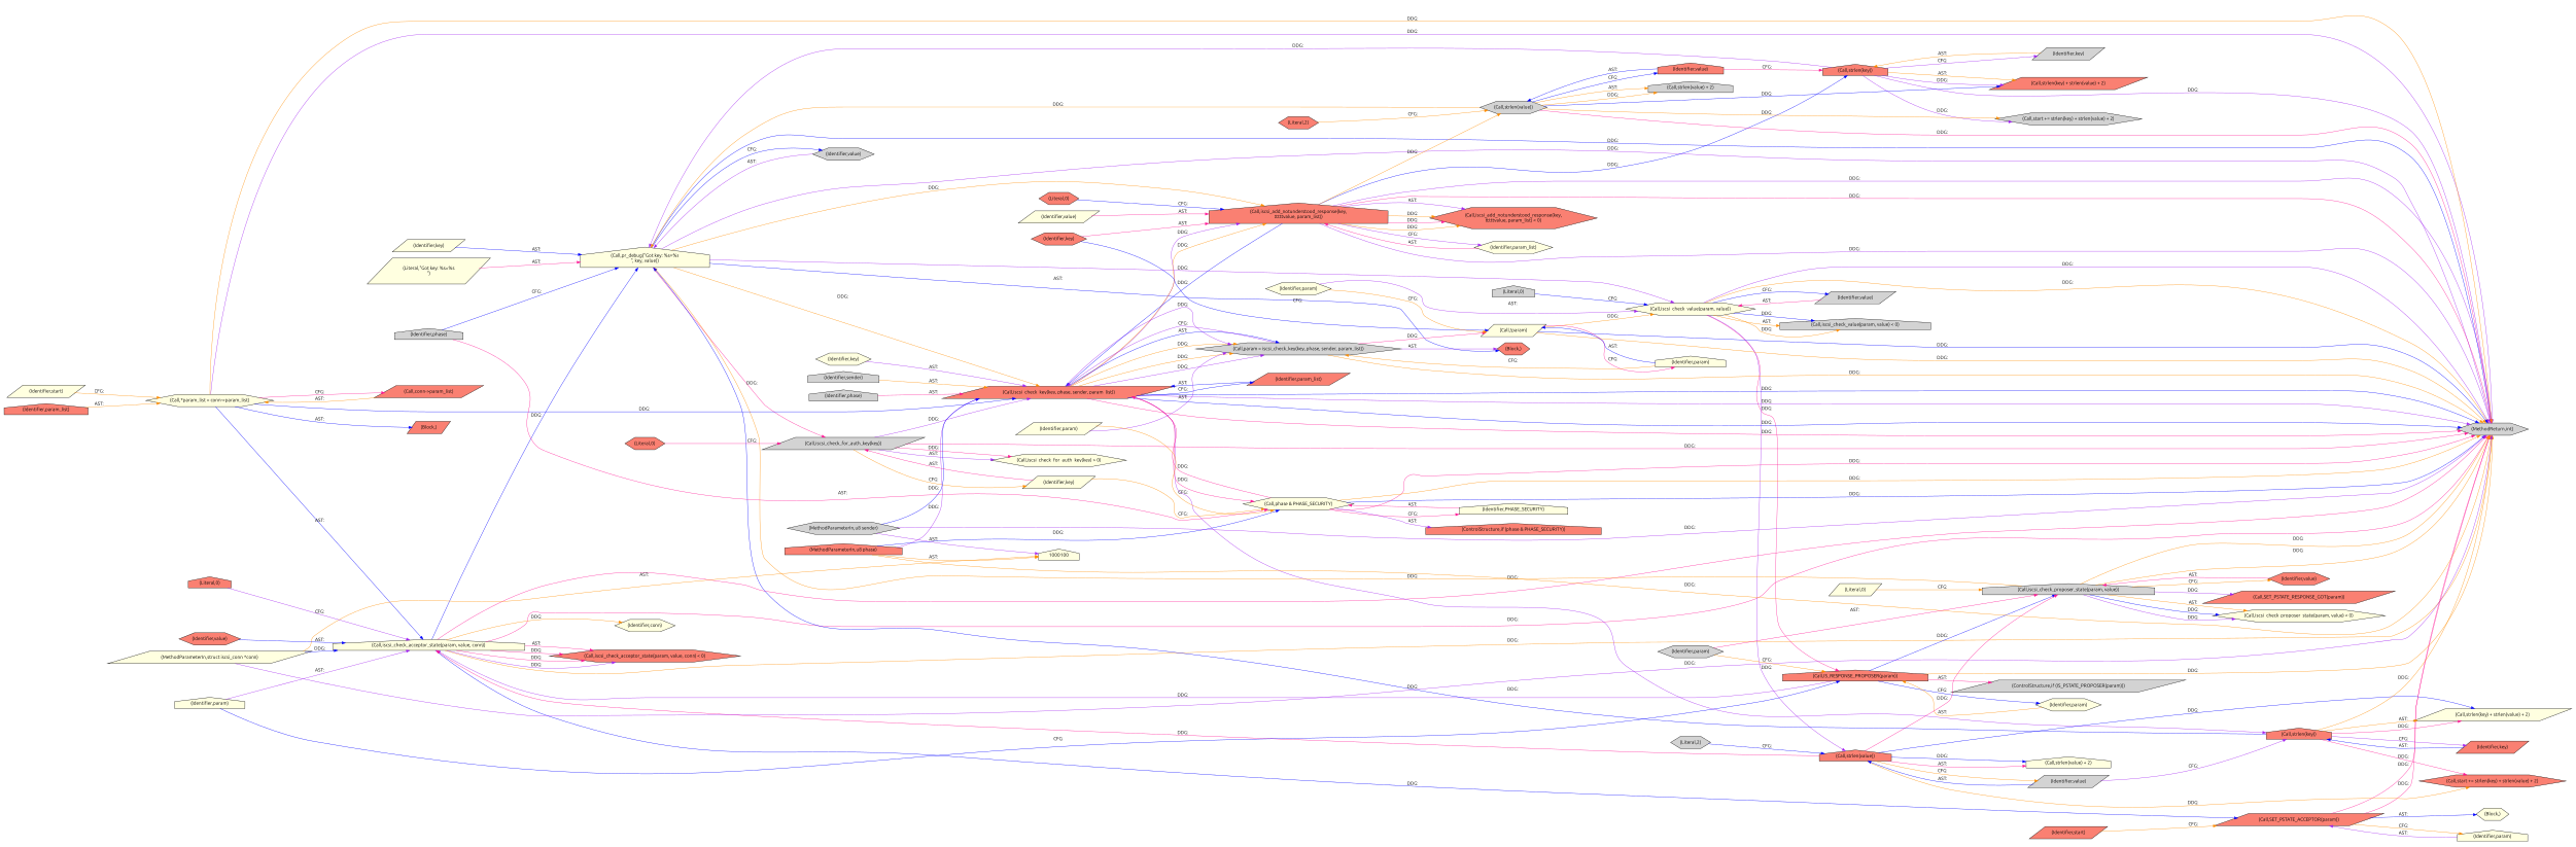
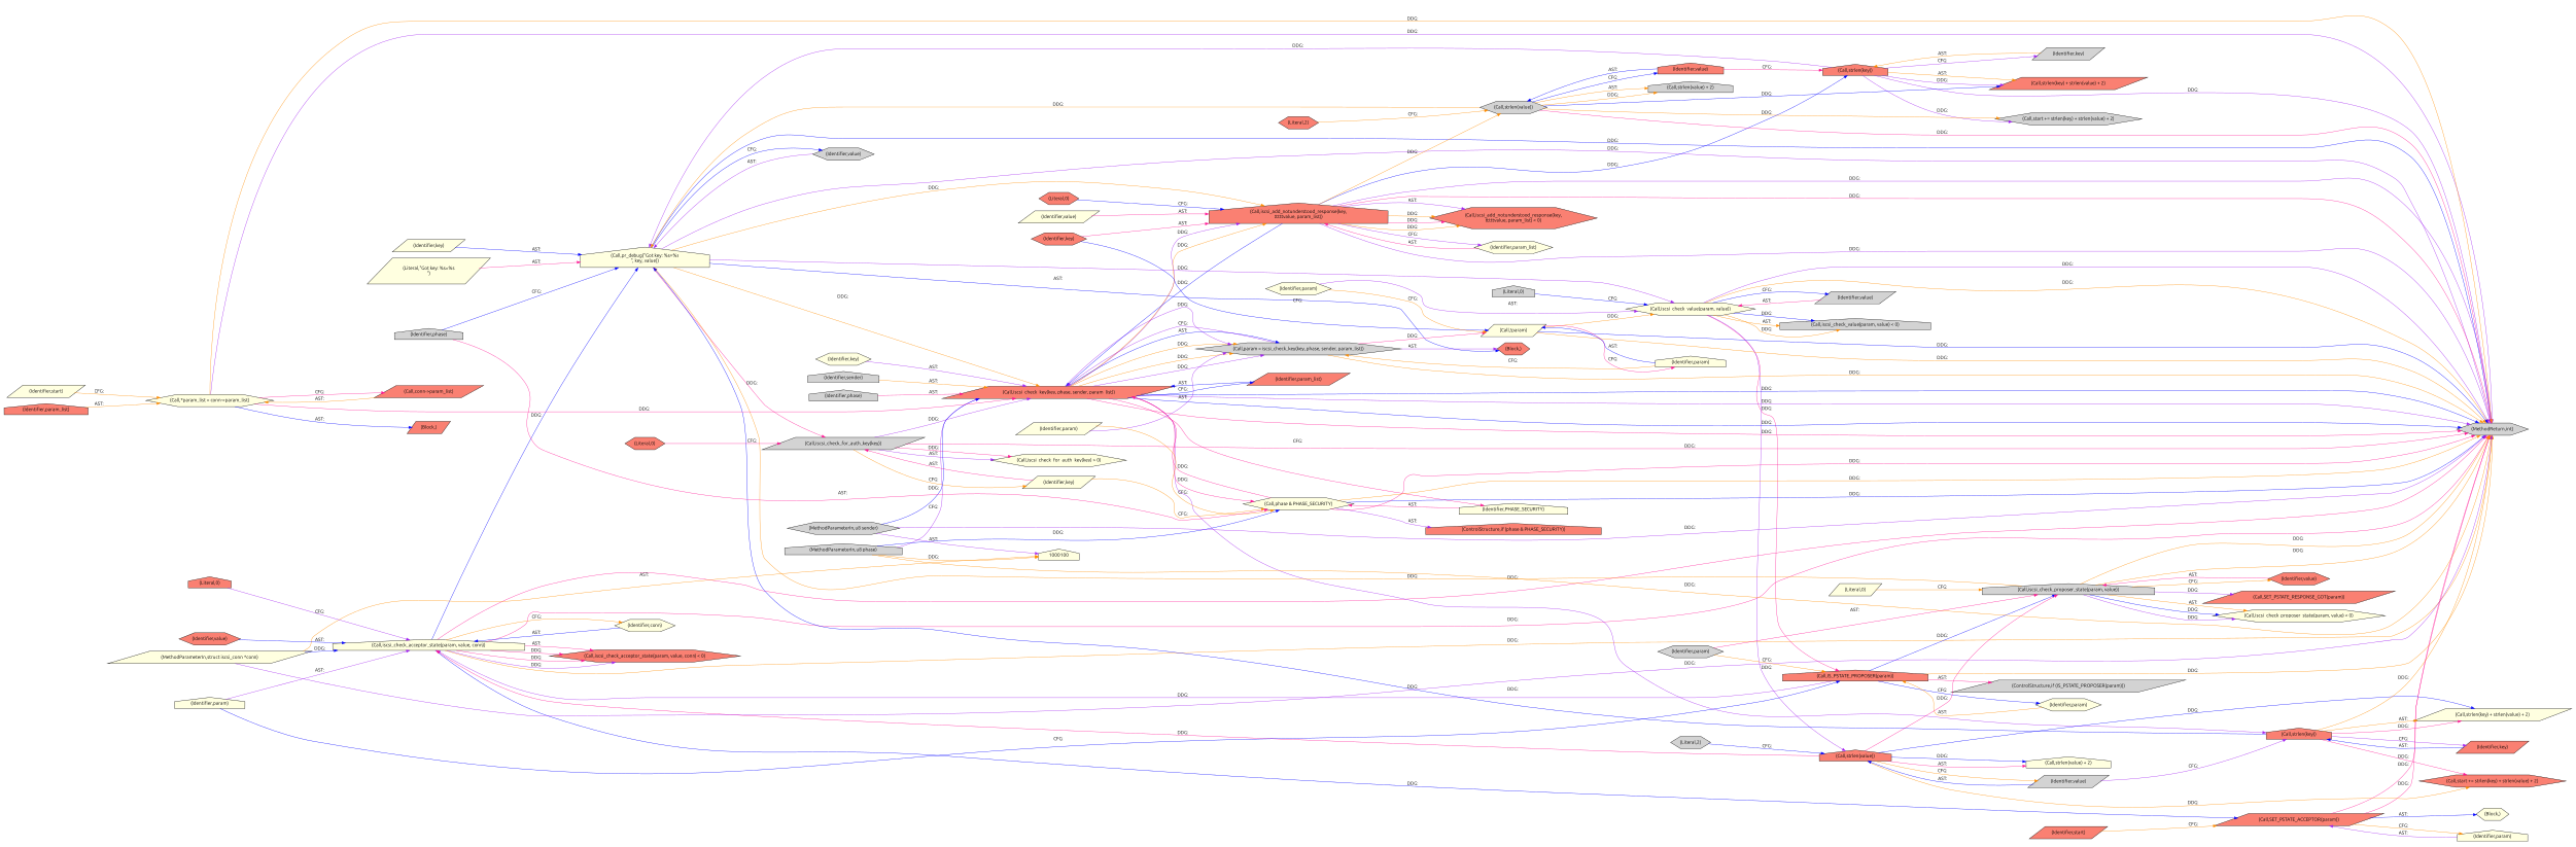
  digraph {
    fontname=Ubuntu
    rankdir=LR
    node [fillcolor=lightyellow fontname=Ubuntu shape=hexagon style=filled]
    edge [color=darkorange fontname=Ubuntu]
    n1 [fillcolor=salmon label="(Call,SET_PSTATE_ACCEPTOR(param))" shape=parallelogram]
    n2 [label="(Block,)"]
    n3 [label="(Identifier,param)" shape=house]
    n4 [fillcolor=lightgrey label="(MethodReturn,int)"]
    n5 [label="(Call,iscsi_check_acceptor_state(param, value, conn))" shape=house]
    n6 [label="(Call,pr_debug(\"Got key: %s=%s\n\", key, value))" shape=house]
    n7 [fillcolor=salmon label="(Call,iscsi_check_acceptor_state(param, value, conn) < 0)"]
    n8 [label="(Identifier,conn)"]
    n9 [label="(Call,iscsi_check_value(param, value))"]
    n10 [fillcolor=salmon label="(Call,iscsi_check_key(key, phase, sender, param_list))" shape=parallelogram]
    n11 [fillcolor=salmon label="(Block,)"]
    n12 [fillcolor=salmon label="(Call,iscsi_add_notunderstood_response(key,\n\t\t\t\t\tvalue, param_list))" shape=house]
    n13 [fillcolor=lightgrey label="(Call,iscsi_check_for_auth_key(key))" shape=parallelogram]
    n14 [fillcolor=lightgrey label="(Identifier,value)"]
-   n15 [fillcolor=salmon label="(Call,IS_RESPONSE_PROPOSER(param))" shape=house]
+   n15 [fillcolor=salmon label="(Call,IS_PSTATE_PROPOSER(param))" shape=house]
    n16 [fillcolor=lightgrey label="(Call,iscsi_check_proposer_state(param, value))" shape=house]
    n17 [label="(Identifier,param)"]
    n18 [fillcolor=lightgrey label="(ControlStructure,if (IS_PSTATE_PROPOSER(param)))" shape=parallelogram]
    n19 [fillcolor=salmon label="(Call,SET_PSTATE_RESPONSE_GOT(param))" shape=parallelogram]
    n20 [label="(Call,iscsi_check_proposer_state(param, value) < 0)"]
    n21 [fillcolor=salmon label="(Identifier,value)"]
    n22 [fillcolor=salmon label="(Call,strlen(value))" shape=house]
    n23 [fillcolor=lightgrey label="(Call,iscsi_check_value(param, value) < 0)" shape=house]
    n24 [fillcolor=lightgrey label="(Identifier,value)" shape=parallelogram]
    n25 [label="(Call,strlen(key) + strlen(value) + 2)" shape=parallelogram]
    n26 [fillcolor=salmon label="(Call,start += strlen(key) + strlen(value) + 2)"]
    n27 [fillcolor=lightgrey label="(Identifier,value)" shape=parallelogram]
    n28 [label="(Call,strlen(value) + 2)" shape=house]
    n29 [label="(Call,!param)" shape=parallelogram]
    n30 [label="(Identifier,param)" shape=house]
    n31 [fillcolor=lightgrey label="(Call,param = iscsi_check_key(key, phase, sender, param_list))"]
    n32 [fillcolor=salmon label="(Call,strlen(key))" shape=house]
    n33 [label="(Call,phase & PHASE_SECURITY)"]
    n34 [fillcolor=salmon label="(Identifier,param_list)" shape=parallelogram]
    n35 [fillcolor=salmon label="(Call,strlen(key))" shape=house]
    n36 [fillcolor=lightgrey label="(Call,strlen(value))"]
    n37 [label="(Identifier,param_list)"]
    n38 [fillcolor=salmon label="(Call,iscsi_add_notunderstood_response(key,\n\t\t\t\t\tvalue, param_list) < 0)"]
    n39 [fillcolor=salmon label="(Identifier,key)" shape=parallelogram]
    n40 [label="(Identifier,PHASE_SECURITY)" shape=house]
    n41 [fillcolor=salmon label="(ControlStructure,if (phase & PHASE_SECURITY))" shape=house]
    n42 [label="(Call,iscsi_check_for_auth_key(key) > 0)"]
    n43 [label="(Identifier,key)" shape=parallelogram]
    n44 [fillcolor=lightgrey label="(Identifier,key)" shape=parallelogram]
    n45 [fillcolor=salmon label="(Call,strlen(key) + strlen(value) + 2)" shape=parallelogram]
    n46 [fillcolor=lightgrey label="(Call,start += strlen(key) + strlen(value) + 2)"]
    n47 [fillcolor=salmon label="(Identifier,value)" shape=house]
    n48 [fillcolor=lightgrey label="(Call,strlen(value) + 2)" shape=house]
-   n49 [fillcolor=salmon label="(MethodParameterIn,u8 phase)" shape=house]
+   n49 [fillcolor=lightgrey label="(MethodParameterIn,u8 phase)" shape=house]
    1000100 [shape=house]
    n51 [fillcolor=lightgrey label="(MethodParameterIn,u8 sender)"]
    n52 [label="(Call,*param_list = conn->param_list)"]
    n53 [fillcolor=salmon label="(Call,conn->param_list)" shape=parallelogram]
    n54 [fillcolor=salmon label="(Block,)" shape=parallelogram]
    n55 [label="(MethodParameterIn,struct iscsi_conn *conn)" shape=parallelogram]
    n56 [fillcolor=lightgrey label="(Literal,2)"]
    n57 [fillcolor=salmon label="(Identifier,start)" shape=parallelogram]
    n58 [label="(Identifier,param)" shape=parallelogram]
    n59 [label="(Literal,0)" shape=parallelogram]
    n60 [fillcolor=salmon label="(Literal,0)"]
    n61 [label="(Identifier,start)" shape=parallelogram]
    n62 [fillcolor=lightgrey label="(Identifier,phase)" shape=house]
    n63 [fillcolor=salmon label="(Identifier,key)"]
    n64 [label="(Literal,\"Got key: %s=%s\n\")" shape=parallelogram]
    n65 [fillcolor=salmon label="(Literal,0)"]
    n66 [fillcolor=salmon label="(Literal,2)"]
    n67 [fillcolor=lightgrey label="(Literal,0)" shape=house]
    n68 [fillcolor=salmon label="(Identifier,param_list)" shape=house]
    n69 [label="(Identifier,param)" shape=house]
    n70 [label="(Identifier,key)"]
    n71 [fillcolor=salmon label="(Literal,0)" shape=house]
    n72 [fillcolor=lightgrey label="(Identifier,phase)" shape=house]
    n73 [fillcolor=lightgrey label="(Identifier,param)"]
    n74 [label="(Identifier,key)" shape=parallelogram]
    n75 [label="(Identifier,value)" shape=parallelogram]
    n76 [fillcolor=salmon label="(Identifier,value)"]
    n77 [label="(Identifier,param)"]
    n78 [fillcolor=lightgrey label="(Identifier,sender)" shape=house]
    n1 -> n2 [color=blue label="AST: "]
    n1 -> n3 [label="CFG: "]
    n1 -> n4 [color=deeppink label="DDG: "]
    n1 -> n4 [color=deeppink label="DDG: "]
    n3 -> n1 [color=purple label="AST: "]
    n5 -> n1 [color=blue label="DDG: "]
    n5 -> n4 [color=deeppink label="DDG: "]
    n5 -> n4 [label="DDG: "]
    n5 -> n4 [color=deeppink label="DDG: "]
    n5 -> n6 [color=blue label="DDG: "]
    n5 -> n7 [color=deeppink label="AST: "]
    n5 -> n7 [color=deeppink label="DDG: "]
    n5 -> n7 [color=deeppink label="DDG: "]
    n5 -> n7 [color=purple label="DDG: "]
-   n5 -> n8 [label="DDG: "]
+   n5 -> n8 [label="CFG: "]
    n6 -> n4 [color=blue label="DDG: "]
    n6 -> n4 [color=purple label="DDG: "]
    n6 -> n9 [color=purple label="DDG: "]
    n6 -> n10 [label="DDG: "]
    n6 -> n11 [color=blue label="AST: "]
    n6 -> n12 [label="DDG: "]
    n6 -> n13 [color=deeppink label="DDG: "]
    n6 -> n14 [color=blue label="CFG: "]
-   n52 -> n5 [color=blue label="AST: "]
+   n8 -> n5 [color=blue label="AST: "]
    n9 -> n4 [label="DDG: "]
    n9 -> n4 [color=purple label="DDG: "]
    n9 -> n15 [color=deeppink label="DDG: "]
    n9 -> n22 [color=purple label="DDG: "]
    n9 -> n23 [label="AST: "]
    n9 -> n23 [label="DDG: "]
    n9 -> n23 [color=blue label="DDG: "]
    n9 -> n24 [color=blue label="CFG: "]
    n10 -> n4 [color=blue label="DDG: "]
    n10 -> n4 [color=purple label="DDG: "]
    n10 -> n4 [color=blue label="DDG: "]
    n10 -> n4 [color=deeppink label="DDG: "]
    n10 -> n12 [color=purple label="DDG: "]
    n10 -> n12 [label="DDG: "]
    n10 -> n31 [color=blue label="AST: "]
    n10 -> n31 [label="DDG: "]
    n10 -> n31 [label="DDG: "]
    n10 -> n31 [color=purple label="DDG: "]
    n10 -> n31 [color=purple label="DDG: "]
    n10 -> n32 [color=purple label="DDG: "]
    n10 -> n33 [color=deeppink label="DDG: "]
    n10 -> n34 [color=blue label="CFG: "]
    n12 -> n4 [color=deeppink label="DDG: "]
    n12 -> n4 [color=purple label="DDG: "]
    n12 -> n4 [color=purple label="DDG: "]
    n12 -> n10 [color=blue label="DDG: "]
    n12 -> n35 [color=blue label="DDG: "]
    n12 -> n36 [label="DDG: "]
    n12 -> n37 [color=purple label="CFG: "]
    n12 -> n38 [color=purple label="AST: "]
    n12 -> n38 [label="DDG: "]
    n12 -> n38 [color=deeppink label="DDG: "]
    n12 -> n38 [label="DDG: "]
    n13 -> n4 [color=deeppink label="DDG: "]
    n13 -> n10 [color=purple label="DDG: "]
    n13 -> n42 [color=purple label="AST: "]
    n13 -> n42 [color=deeppink label="DDG: "]
    n13 -> n43 [label="CFG: "]
    n14 -> n6 [color=purple label="AST: "]
    n15 -> n4 [label="DDG: "]
    n15 -> n5 [color=purple label="DDG: "]
    n15 -> n16 [color=blue label="DDG: "]
    n15 -> n17 [color=blue label="CFG: "]
    n15 -> n18 [color=deeppink label="AST: "]
    n16 -> n4 [label="DDG: "]
    n16 -> n4 [label="DDG: "]
    n16 -> n6 [label="DDG: "]
    n16 -> n19 [color=purple label="DDG: "]
    n16 -> n20 [label="AST: "]
    n16 -> n20 [color=blue label="DDG: "]
    n16 -> n20 [color=purple label="DDG: "]
    n16 -> n21 [label="CFG: "]
    n17 -> n15 [label="AST: "]
    n21 -> n16 [color=deeppink label="AST: "]
    n22 -> n5 [color=deeppink label="DDG: "]
    n22 -> n16 [color=deeppink label="DDG: "]
    n22 -> n25 [color=blue label="DDG: "]
    n22 -> n26 [label="DDG: "]
    n22 -> n27 [label="CFG: "]
    n22 -> n28 [color=deeppink label="AST: "]
    n22 -> n28 [color=blue label="DDG: "]
    n24 -> n9 [color=deeppink label="AST: "]
    n27 -> n22 [color=blue label="AST: "]
    n27 -> n32 [color=purple label="CFG: "]
    n29 -> n4 [color=blue label="DDG: "]
    n29 -> n4 [label="DDG: "]
    n29 -> n9 [label="DDG: "]
    n29 -> n30 [color=deeppink label="CFG: "]
    n30 -> n29 [color=blue label="AST: "]
    n30 -> n31 [label="CFG: "]
    n31 -> n4 [label="DDG: "]
    n31 -> n10 [color=purple label="CFG: "]
    n31 -> n11 [color=purple label="AST: "]
    n31 -> n29 [color=deeppink label="DDG: "]
    n32 -> n4 [label="DDG: "]
    n32 -> n6 [color=blue label="DDG: "]
    n32 -> n25 [label="AST: "]
    n32 -> n25 [color=deeppink label="DDG: "]
    n32 -> n26 [color=deeppink label="DDG: "]
    n32 -> n39 [color=purple label="CFG: "]
    n33 -> n4 [color=blue label="DDG: "]
    n33 -> n4 [color=deeppink label="DDG: "]
    n33 -> n4 [label="DDG: "]
    n33 -> n10 [color=deeppink label="DDG: "]
-   n33 -> n40 [color=deeppink label="CFG: "]
+   n10 -> n40 [color=deeppink label="CFG: "]
    n33 -> n41 [color=purple label="AST: "]
    n34 -> n10 [color=blue label="AST: "]
    n35 -> n4 [color=purple label="DDG: "]
    n35 -> n6 [color=purple label="DDG: "]
    n35 -> n44 [color=purple label="CFG: "]
    n35 -> n45 [label="AST: "]
    n35 -> n45 [color=purple label="DDG: "]
    n35 -> n46 [color=purple label="DDG: "]
    n36 -> n4 [color=deeppink label="DDG: "]
    n36 -> n6 [label="DDG: "]
    n36 -> n45 [color=blue label="DDG: "]
    n36 -> n46 [label="DDG: "]
    n36 -> n47 [color=blue label="CFG: "]
    n36 -> n48 [label="AST: "]
    n36 -> n48 [label="DDG: "]
    n37 -> n12 [color=deeppink label="AST: "]
    n39 -> n32 [color=blue label="AST: "]
    n40 -> n33 [color=deeppink label="AST: "]
    n43 -> n13 [color=deeppink label="AST: "]
    n43 -> n33 [label="CFG: "]
    n44 -> n35 [label="AST: "]
    n47 -> n35 [color=deeppink label="CFG: "]
    n47 -> n36 [color=blue label="AST: "]
    n49 -> n4 [label="DDG: "]
-   n49 -> n10 [color=purple label="DDG: "]
+   n49 -> n10 [color=purple label="CFG: "]
    n49 -> n33 [color=blue label="DDG: "]
-   n49 -> 1000100 [label="AST: "]
+   n49 -> 1000100 [label="DDG: "]
    n51 -> n4 [color=purple label="DDG: "]
    n51 -> n10 [color=blue label="DDG: "]
    n51 -> 1000100 [color=purple label="AST: "]
    n52 -> n4 [color=purple label="DDG: "]
    n52 -> n4 [label="DDG: "]
-   n52 -> n10 [color=blue label="DDG: "]
+   n52 -> n10 [color=deeppink label="DDG: "]
    n52 -> n53 [color=deeppink label="CFG: "]
    n52 -> n54 [color=blue label="AST: "]
    n53 -> n52 [label="AST: "]
    n55 -> n4 [color=purple label="DDG: "]
    n55 -> n5 [color=blue label="DDG: "]
    n55 -> 1000100 [label="AST: "]
    n56 -> n22 [color=blue label="CFG: "]
    n57 -> n1 [label="CFG: "]
    n58 -> n31 [color=purple label="AST: "]
    n58 -> n33 [label="CFG: "]
    n59 -> n16 [label="CFG: "]
    n60 -> n13 [color=deeppink label="CFG: "]
    n61 -> n52 [label="CFG: "]
    n62 -> n10 [color=deeppink label="AST: "]
    n63 -> n12 [color=deeppink label="AST: "]
    n63 -> n29 [color=blue label="CFG: "]
    n64 -> n6 [color=deeppink label="AST: "]
    n65 -> n12 [color=blue label="CFG: "]
    n66 -> n36 [label="CFG: "]
    n67 -> n9 [color=blue label="CFG: "]
    n68 -> n52 [label="AST: "]
    n69 -> n5 [color=purple label="AST: "]
    n69 -> n15 [color=blue label="CFG: "]
    n70 -> n10 [color=purple label="AST: "]
    n71 -> n5 [color=purple label="CFG: "]
    n72 -> n6 [color=blue label="CFG: "]
    n72 -> n33 [color=deeppink label="AST: "]
    n73 -> n15 [label="CFG: "]
    n73 -> n16 [color=deeppink label="AST: "]
    n74 -> n6 [color=blue label="AST: "]
    n75 -> n12 [color=deeppink label="AST: "]
    n76 -> n5 [color=blue label="AST: "]
    n77 -> n9 [color=purple label="AST: "]
    n77 -> n29 [label="CFG: "]
    n78 -> n10 [label="AST: "]
  }
